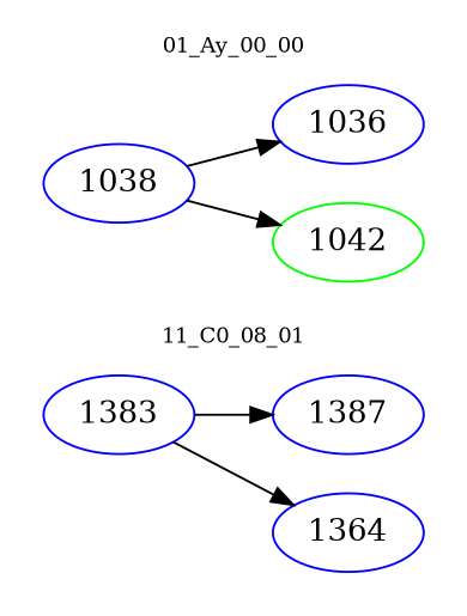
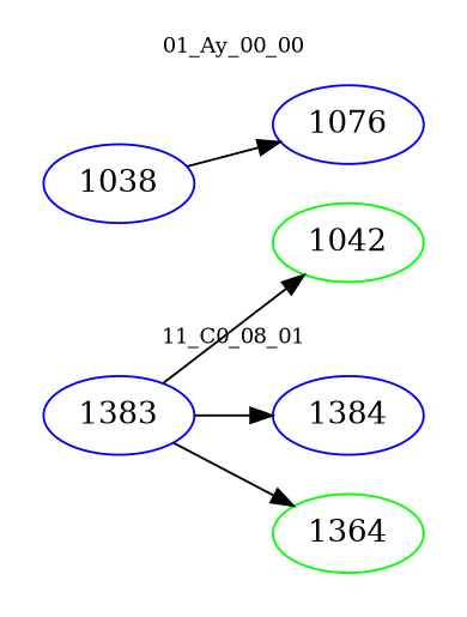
  digraph {
    rankdir=LR
    node [color=blue]
    edge [color=black]
    n1 [label=1038]
-   n2 [label=1036]
+   n2 [label=1076]
    n3 [color=green label=1042]
    n4 [label=1383]
-   n5 [label=1364]
-   n6 [label=1387]
+   n5 [color=green label=1364]
+   n6 [label=1384]
    subgraph cluster_1 {
      color=white
      fontsize=10
      label="01_Ay_00_00"
      n1
      n2
      n3
    }
    subgraph cluster_2 {
      color=white
      fontsize=10
      label="11_C0_08_01"
      n4
      n5
      n6
    }
    n1 -> n2
-   n1 -> n3
+   n4 -> n3
    n4 -> n5
    n4 -> n6
  }
